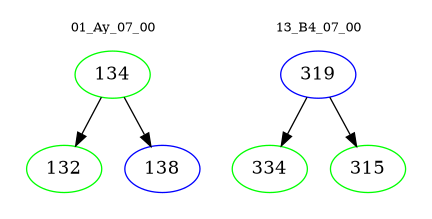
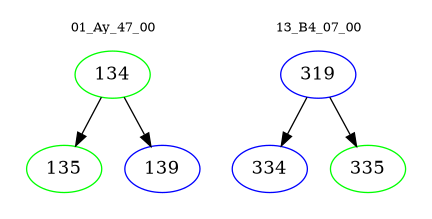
  digraph {
    node [color=green]
    edge [color=black]
    n1 [label=134]
-   n2 [label=132]
-   n3 [color=blue label=138]
+   n2 [label=135]
+   n3 [color=blue label=139]
    n4 [color=blue label=319]
-   n5 [label=334]
-   n6 [label=315]
+   n5 [color=blue label=334]
+   n6 [label=335]
    subgraph cluster_1 {
      color=white
      fontsize=10
-     label="01_Ay_07_00"
+     label="01_Ay_47_00"
      n1
      n2
      n3
    }
    subgraph cluster_2 {
      color=white
      fontsize=10
      label="13_B4_07_00"
      n4
      n5
      n6
    }
    n1 -> n2
    n1 -> n3
    n4 -> n5
    n4 -> n6
  }
